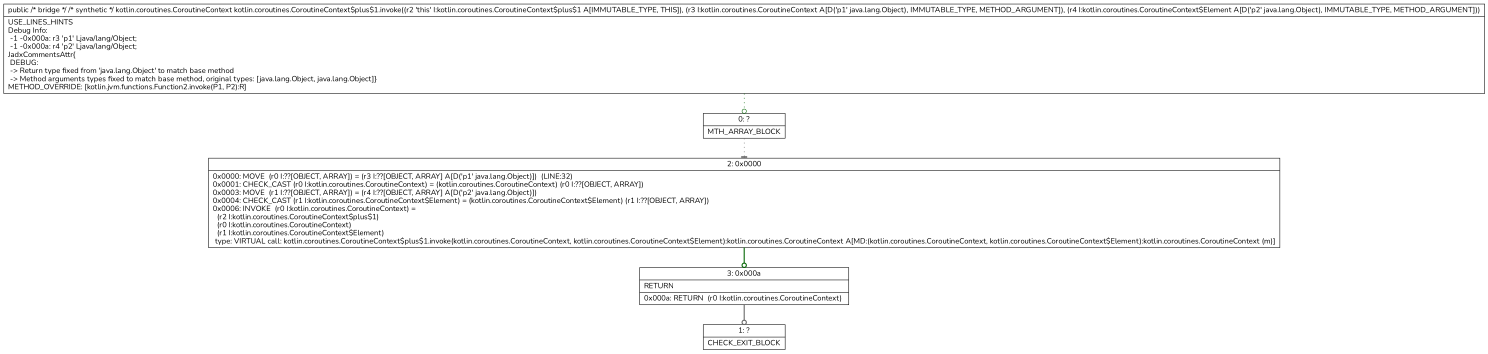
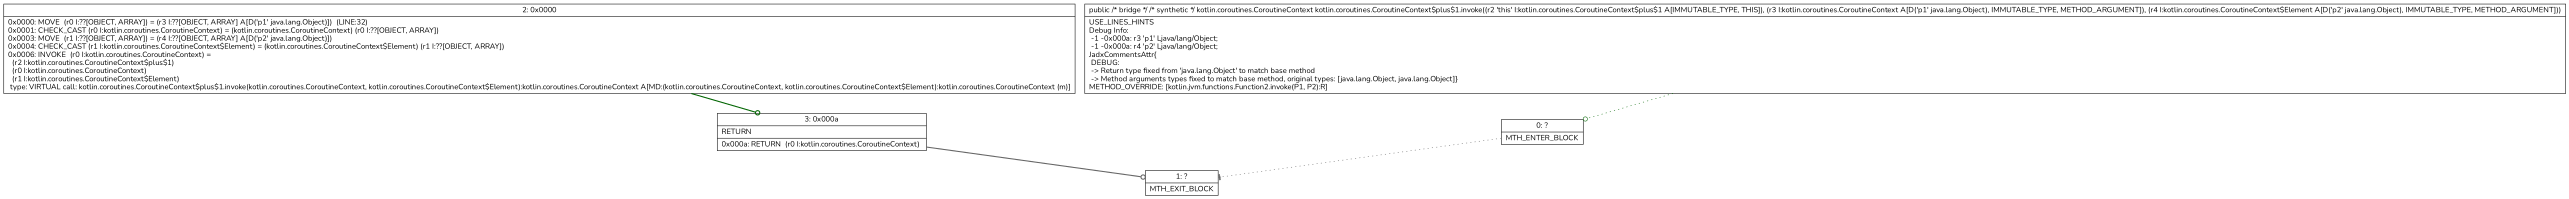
  digraph {
    fontname=Nunito
    node [fontname=Nunito shape=record]
    edge [arrowhead=odot color=gray40 fontname=Nunito style=dotted]
-   n1 [label="{0\:\ ?|MTH_ARRAY_BLOCK\l}"]
+   n1 [label="{0\:\ ?|MTH_ENTER_BLOCK\l}"]
    n2 [label="{2\:\ 0x0000|0x0000: MOVE  (r0 I:??[OBJECT, ARRAY]) = (r3 I:??[OBJECT, ARRAY] A[D('p1' java.lang.Object)])  (LINE:32)\l0x0001: CHECK_CAST (r0 I:kotlin.coroutines.CoroutineContext) = (kotlin.coroutines.CoroutineContext) (r0 I:??[OBJECT, ARRAY]) \l0x0003: MOVE  (r1 I:??[OBJECT, ARRAY]) = (r4 I:??[OBJECT, ARRAY] A[D('p2' java.lang.Object)]) \l0x0004: CHECK_CAST (r1 I:kotlin.coroutines.CoroutineContext$Element) = (kotlin.coroutines.CoroutineContext$Element) (r1 I:??[OBJECT, ARRAY]) \l0x0006: INVOKE  (r0 I:kotlin.coroutines.CoroutineContext) = \l  (r2 I:kotlin.coroutines.CoroutineContext$plus$1)\l  (r0 I:kotlin.coroutines.CoroutineContext)\l  (r1 I:kotlin.coroutines.CoroutineContext$Element)\l type: VIRTUAL call: kotlin.coroutines.CoroutineContext$plus$1.invoke(kotlin.coroutines.CoroutineContext, kotlin.coroutines.CoroutineContext$Element):kotlin.coroutines.CoroutineContext A[MD:(kotlin.coroutines.CoroutineContext, kotlin.coroutines.CoroutineContext$Element):kotlin.coroutines.CoroutineContext (m)]\l}"]
    n3 [label="{3\:\ 0x000a|RETURN\l|0x000a: RETURN  (r0 I:kotlin.coroutines.CoroutineContext) \l}"]
-   n4 [label="{1\:\ ?|CHECK_EXIT_BLOCK\l}"]
+   n4 [label="{1\:\ ?|MTH_EXIT_BLOCK\l}"]
    n5 [label="{public \/* bridge *\/ \/* synthetic *\/ kotlin.coroutines.CoroutineContext kotlin.coroutines.CoroutineContext$plus$1.invoke((r2 'this' I:kotlin.coroutines.CoroutineContext$plus$1 A[IMMUTABLE_TYPE, THIS]), (r3 I:kotlin.coroutines.CoroutineContext A[D('p1' java.lang.Object), IMMUTABLE_TYPE, METHOD_ARGUMENT]), (r4 I:kotlin.coroutines.CoroutineContext$Element A[D('p2' java.lang.Object), IMMUTABLE_TYPE, METHOD_ARGUMENT]))  | USE_LINES_HINTS\lDebug Info:\l  \-1 \-0x000a: r3 'p1' Ljava\/lang\/Object;\l  \-1 \-0x000a: r4 'p2' Ljava\/lang\/Object;\lJadxCommentsAttr\{\l DEBUG: \l \-\> Return type fixed from 'java.lang.Object' to match base method\l \-\> Method arguments types fixed to match base method, original types: [java.lang.Object, java.lang.Object]\}\lMETHOD_OVERRIDE: [kotlin.jvm.functions.Function2.invoke(P1, P2):R]\l}"]
-   n1 -> n2 [arrowhead=tee]
+   n1 -> n4 [arrowhead=tee]
    n2 -> n3 [color=darkgreen style=bold]
    n3 -> n4 [style=bold]
    n5 -> n1 [color=darkgreen]
  }
